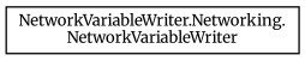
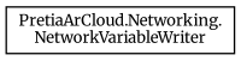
  digraph {
    rankdir=LR
    fontname=Merriweather
-   n1 [color=black fillcolor=white fontname=Merriweather fontsize=10 height=0.2 label="NetworkVariableWriter.Networking.\lNetworkVariableWriter" shape=record style=filled width=0.4]
+   n1 [color=black fillcolor=white fontname=Merriweather fontsize=10 height=0.2 label="PretiaArCloud.Networking.\lNetworkVariableWriter" shape=record style=filled width=0.4]
  }
